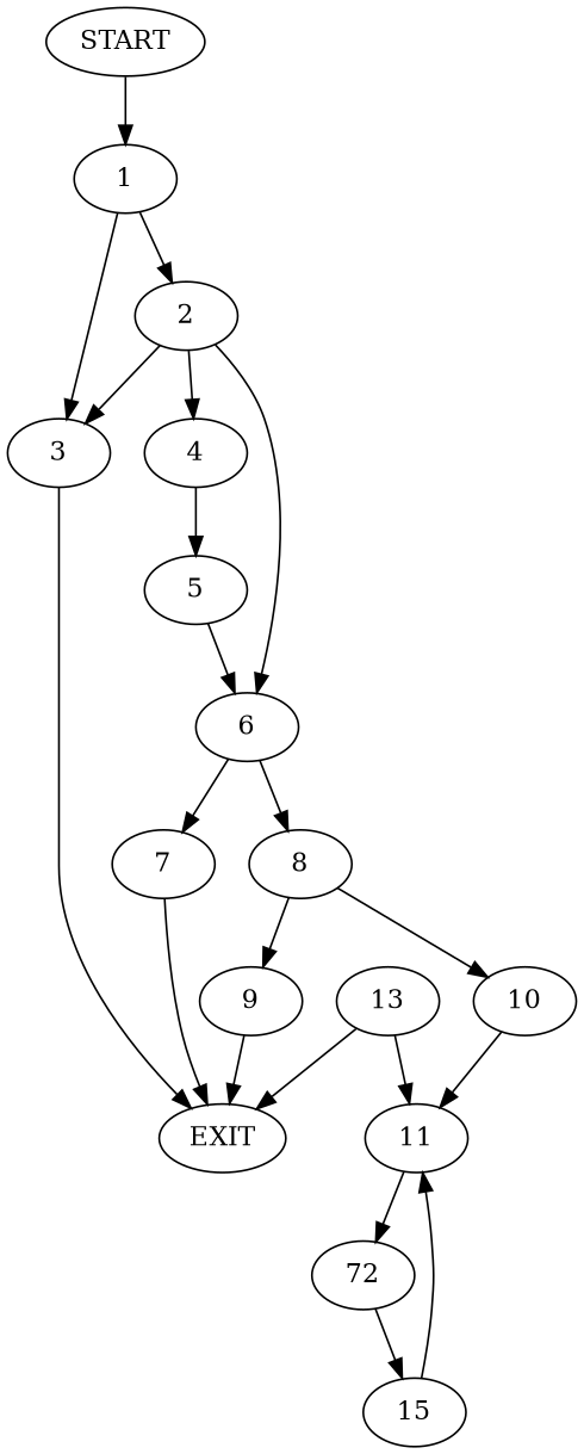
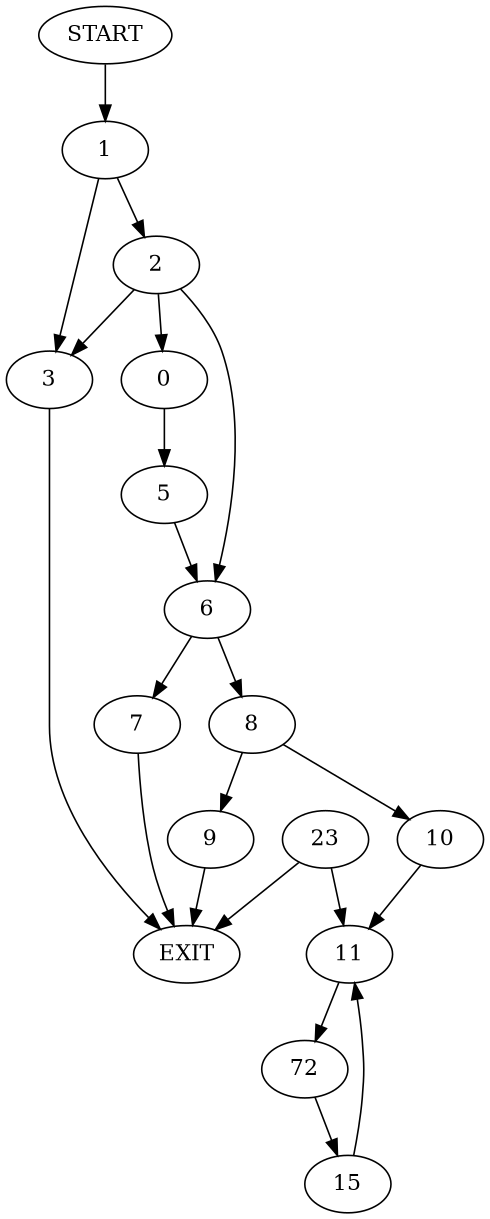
  digraph {
    n1 [label=START]
    1
    2
    3
    n5 [label=EXIT]
-   4
+   4 [label=0]
    6
    5
    7
    8
    9
    10
    11
    n14 [label=72]
    15
-   13
+   13 [label=23]
    n1 -> 1
    1 -> 2
    1 -> 3
    2 -> 3
    2 -> 4
    2 -> 6
    3 -> n5
    4 -> 5
    6 -> 7
    6 -> 8
    5 -> 6
    7 -> n5
    8 -> 9
    8 -> 10
    9 -> n5
    10 -> 11
    11 -> n14
    n14 -> 15
    15 -> 11
    13 -> n5
    13 -> 11
  }
